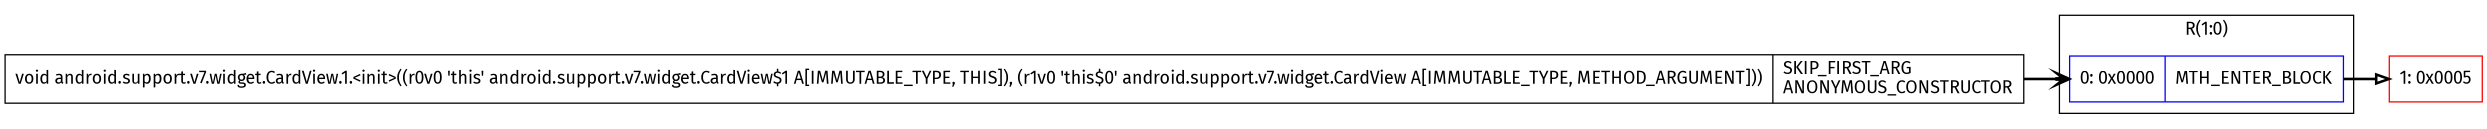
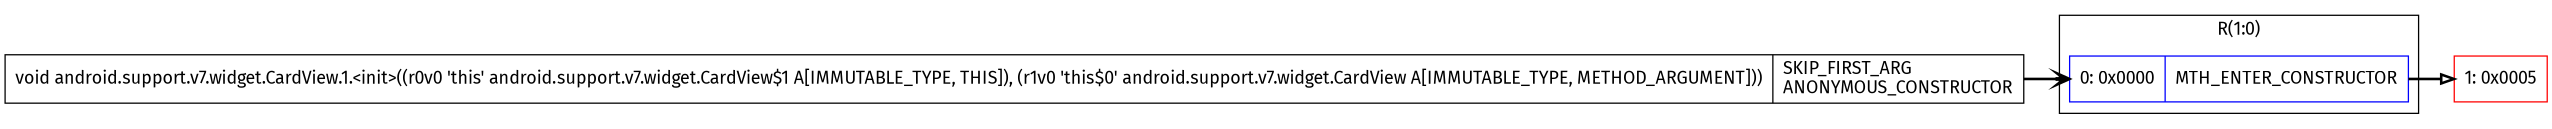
  digraph {
    rankdir=LR
    fontname="Fira Sans"
    node [shape=record fontname="Fira Sans"]
    edge [style=bold fontname="Fira Sans"]
-   n1 [color=blue label="{0\:\ 0x0000|MTH_ENTER_BLOCK\l}"]
+   n1 [color=blue label="{0\:\ 0x0000|MTH_ENTER_CONSTRUCTOR\l}"]
    n2 [color=red label="{1\:\ 0x0005}"]
    n3 [label="{void android.support.v7.widget.CardView.1.\<init\>((r0v0 'this' android.support.v7.widget.CardView$1 A[IMMUTABLE_TYPE, THIS]), (r1v0 'this$0' android.support.v7.widget.CardView A[IMMUTABLE_TYPE, METHOD_ARGUMENT]))  | SKIP_FIRST_ARG\lANONYMOUS_CONSTRUCTOR\l}"]
    subgraph cluster_1 {
      label="R(1:0)"
      n1
    }
    n1 -> n2 [arrowhead=onormal]
    n3 -> n1 [arrowhead=vee]
  }
